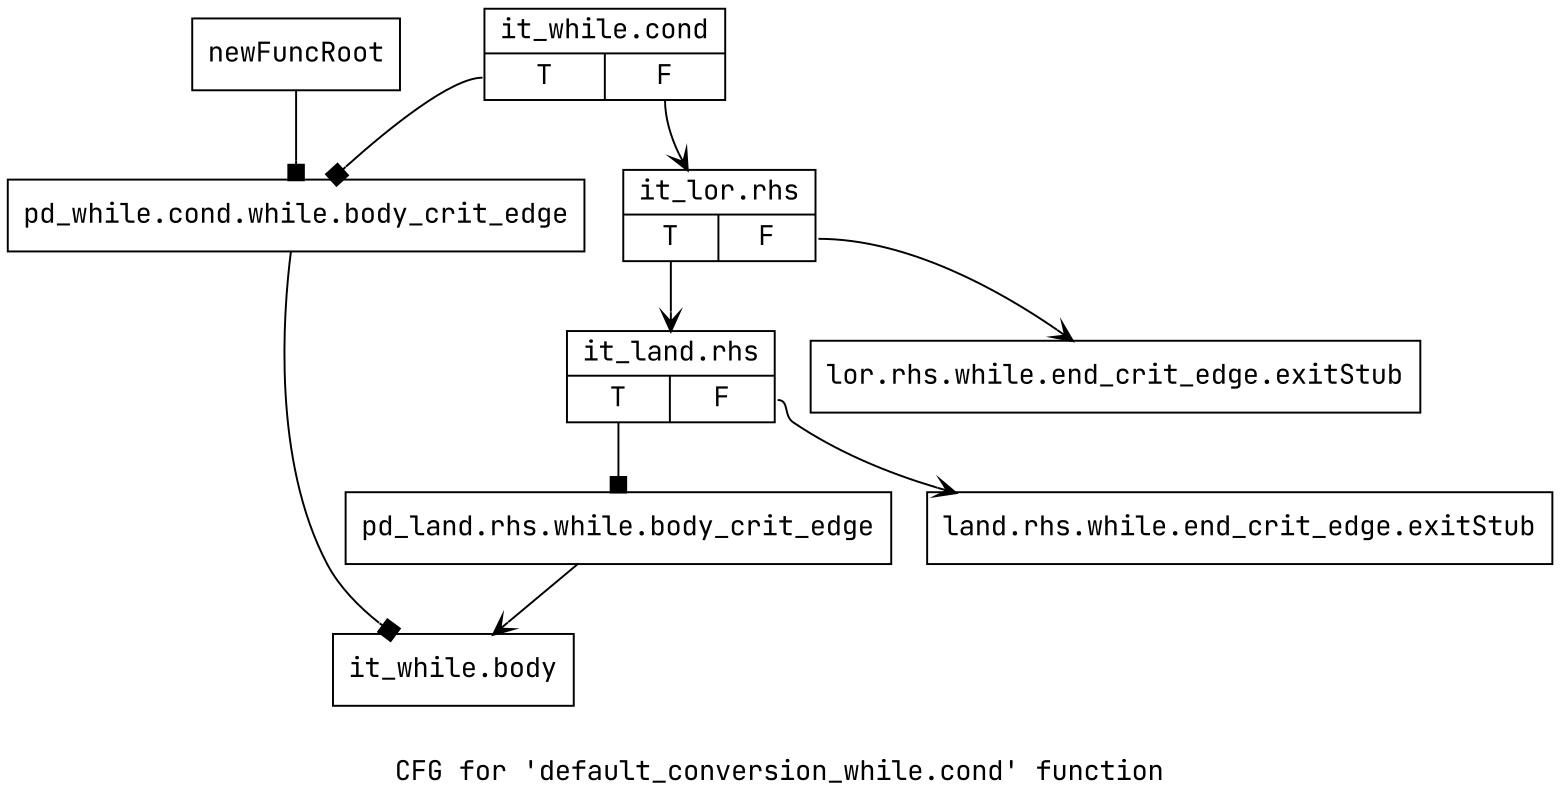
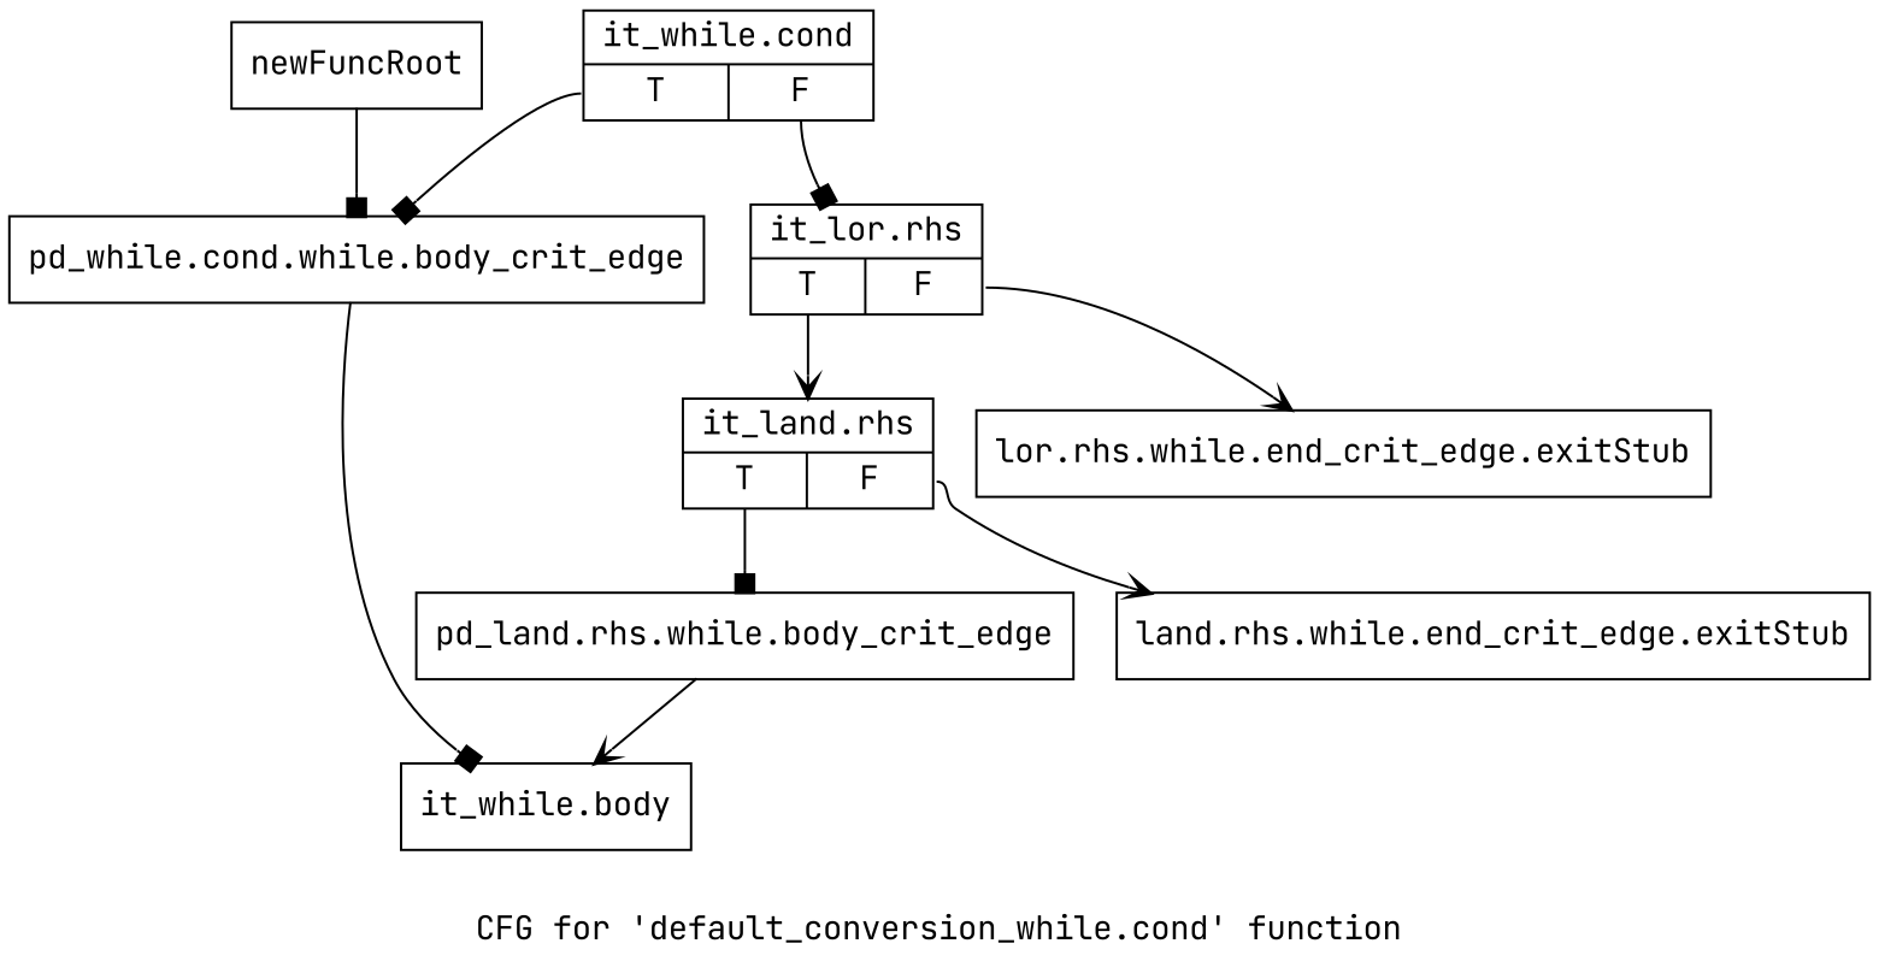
  digraph {
    fontname="JetBrains Mono"
    label="CFG for 'default_conversion_while.cond' function"
    node [fontname="JetBrains Mono" shape=record]
    edge [arrowhead=box fontname="JetBrains Mono"]
    n1 [label="{newFuncRoot}"]
    n2 [label="{pd_while.cond.while.body_crit_edge}"]
    n3 [label="{it_while.cond|{<s0>T|<s1>F}}"]
    n4 [label="{it_lor.rhs|{<s0>T|<s1>F}}"]
    n5 [label="{it_while.body}"]
    n6 [label="{lor.rhs.while.end_crit_edge.exitStub}"]
    n7 [label="{it_land.rhs|{<s0>T|<s1>F}}"]
    n8 [label="{land.rhs.while.end_crit_edge.exitStub}"]
    n9 [label="{pd_land.rhs.while.body_crit_edge}"]
    n1 -> n2
    n2 -> n5
    n3 -> n2 [tailport=s0]
-   n3 -> n4 [arrowhead=vee tailport=s1]
+   n3 -> n4 [tailport=s1]
    n4 -> n6 [arrowhead=vee tailport=s1]
    n4 -> n7 [arrowhead=vee tailport=s0]
    n7 -> n8 [arrowhead=vee tailport=s1]
    n7 -> n9 [tailport=s0]
    n9 -> n5 [arrowhead=vee]
  }
